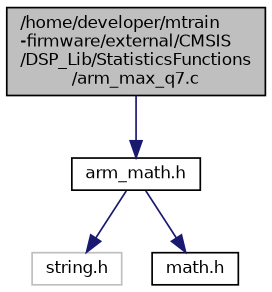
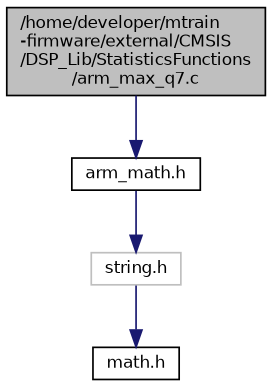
  digraph {
    node [color=black fillcolor=white fontname=Helvetica fontsize=10 shape=record style=filled]
    edge [color=midnightblue fontname=Helvetica fontsize=10 labelfontname=Helvetica labelfontsize=10 style=solid]
    n1 [fillcolor=grey75 fontcolor=black height=0.2 label="/home/developer/mtrain\l-firmware/external/CMSIS\l/DSP_Lib/StatisticsFunctions\l/arm_max_q7.c" width=0.4]
    n2 [height=0.2 label="arm_math.h" width=0.4]
    n3 [color=grey75 height=0.2 label="string.h" width=0.4]
    n4 [height=0.2 label="math.h" width=0.4]
    n1 -> n2
    n2 -> n3
-   n2 -> n4
+   n3 -> n4
  }
